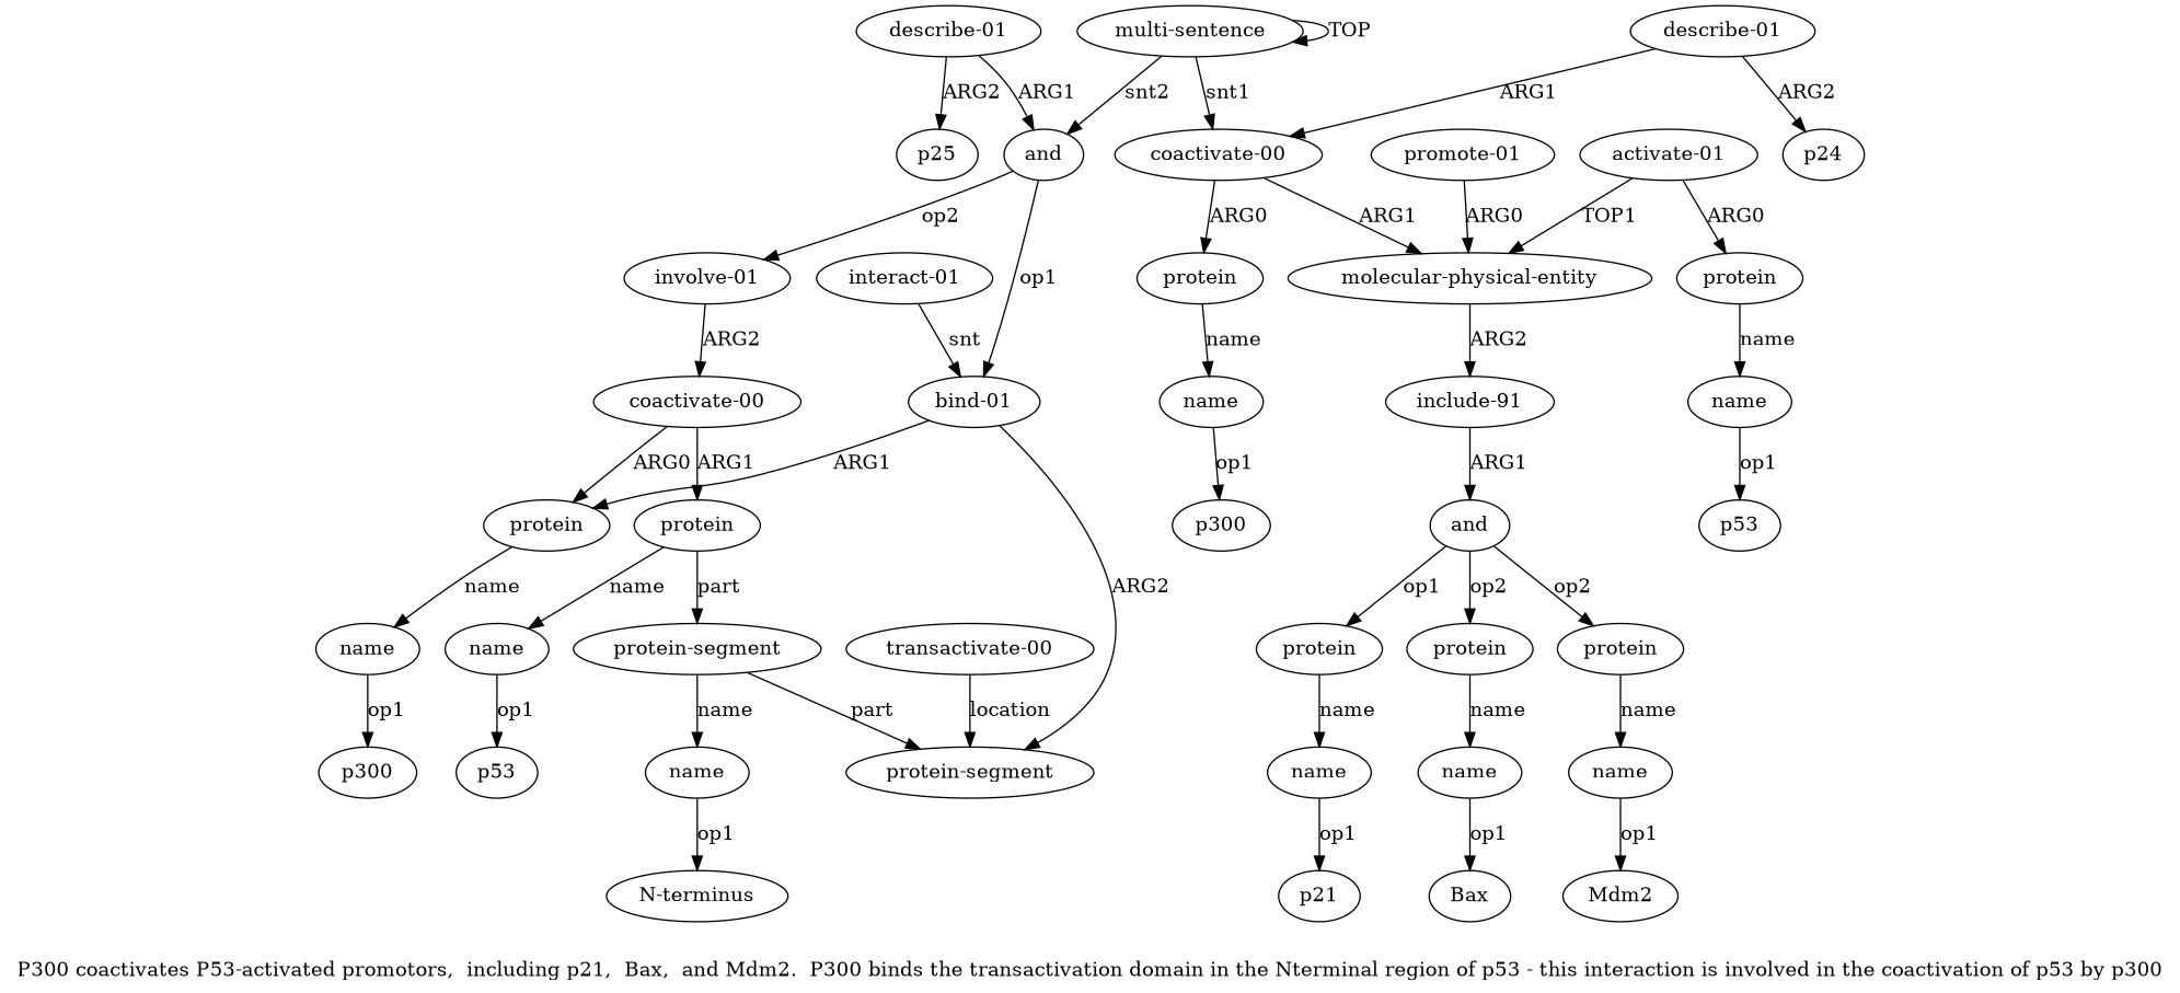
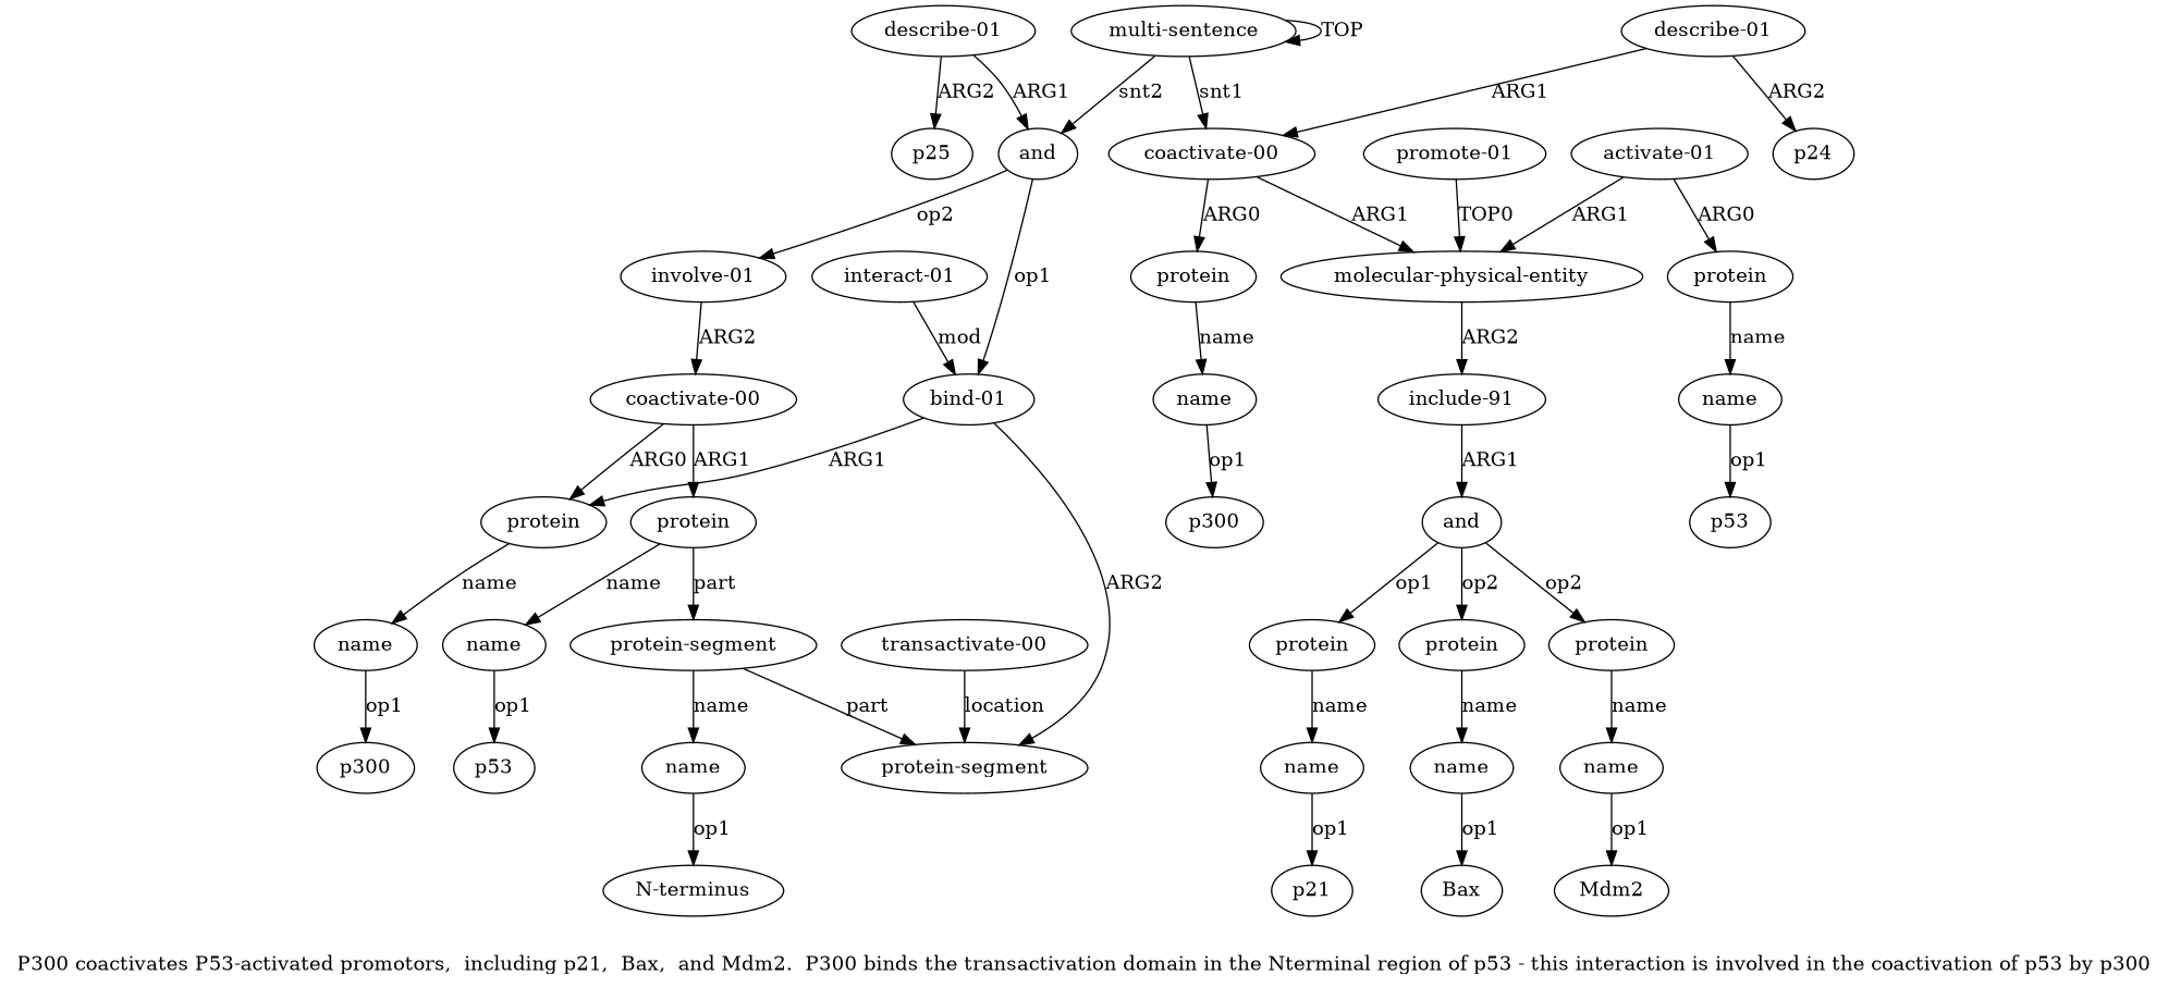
  digraph {
    label="P300 coactivates P53-activated promotors,  including p21,  Bax,  and Mdm2.  P300 binds the transactivation domain in the Nterminal region of p53 - this interaction is involved in the coactivation of p53 by p300"
    node [color=black gold_ind=-1 gold_label=name test_ind=-1 test_label=name]
    edge [color=black gold_label=op1 test_label=op1]
    n1 [gold_ind=20 gold_label="bind-01" label="bind-01" test_ind=20 test_label="bind-01"]
    n2 [gold_ind=21 gold_label=protein label=protein test_ind=21 test_label=protein]
    n3 [gold_ind=23 gold_label="protein-segment" label="protein-segment" test_ind=23 test_label="protein-segment"]
    n4 [gold_ind=22 label=name test_ind=22]
    n5 [gold_label=p300 label=p300 test_label=p300]
    n6 [gold_ind=24 gold_label="transactivate-00" label="transactivate-00" test_ind=24 test_label="transactivate-00"]
    n7 [gold_ind=25 gold_label="protein-segment" label="protein-segment" test_ind=25 test_label="protein-segment"]
    n8 [gold_ind=26 label=name test_ind=26]
    n9 [gold_label="N-terminus" label="N-terminus" test_label="N-terminus"]
    n10 [gold_ind=27 gold_label=protein label=protein test_ind=27 test_label=protein]
    n11 [gold_ind=28 label=name test_ind=28]
    n12 [gold_label=p53 label=p53 test_label=p53]
    n13 [gold_ind=29 gold_label="involve-01" label="involve-01" test_ind=29 test_label="involve-01"]
    n14 [gold_ind=31 gold_label="coactivate-00" label="coactivate-00" test_ind=31 test_label="coactivate-00"]
    n15 [gold_ind=30 gold_label="interact-01" label="interact-01" test_ind=30 test_label="interact-01"]
    n16 [gold_ind=33 gold_label=p25 label=p25 test_ind=33 test_label=p25]
    n17 [gold_label=p53 label=p53 test_label=p53]
    n18 [gold_label=Bax label=Bax test_label=Bax]
    n19 [gold_label=Mdm2 label=Mdm2 test_label=Mdm2]
    n20 [gold_label=p21 label=p21 test_label=p21]
    n21 [gold_ind=32 gold_label="describe-01" label="describe-01" test_ind=32 test_label="describe-01"]
    n22 [gold_ind=19 gold_label=and label=and test_ind=19 test_label=and]
    n23 [gold_ind=15 gold_label=protein label=protein test_ind=15 test_label=protein]
    n24 [gold_ind=16 label=name test_ind=16]
    n25 [gold_ind=14 label=name test_ind=14]
    n26 [gold_ind=17 gold_label="describe-01" label="describe-01" test_ind=17 test_label="describe-01"]
    n27 [gold_ind=18 gold_label=p24 label=p24 test_ind=18 test_label=p24]
    n28 [gold_ind=1 gold_label="coactivate-00" label="coactivate-00" test_ind=1 test_label="coactivate-00"]
    n29 [gold_ind=2 gold_label=protein label=protein test_ind=2 test_label=protein]
    n30 [gold_ind=4 gold_label="molecular-physical-entity" label="molecular-physical-entity" test_ind=4 test_label="molecular-physical-entity"]
    n31 [gold_ind=3 label=name test_ind=3]
    n32 [gold_ind=9 gold_label="include-91" label="include-91" test_ind=9 test_label="include-91"]
    n33 [gold_ind=11 gold_label=protein label=protein test_ind=11 test_label=protein]
    n34 [gold_ind=12 label=name test_ind=12]
    n35 [gold_ind=10 gold_label=and label=and test_ind=10 test_label=and]
    n36 [gold_ind=13 gold_label=protein label=protein test_ind=13 test_label=protein]
    n37 [gold_label=p300 label=p300 test_label=p300]
    n38 [gold_ind=0 gold_label="multi-sentence" label="multi-sentence" test_ind=0 test_label="multi-sentence"]
    n39 [gold_ind=5 gold_label="promote-01" label="promote-01" test_ind=5 test_label="promote-01"]
    n40 [gold_ind=7 gold_label=protein label=protein test_ind=7 test_label=protein]
    n41 [gold_ind=8 label=name test_ind=8]
    n42 [gold_ind=6 gold_label="activate-01" label="activate-01" test_ind=6 test_label="activate-01"]
    n1 -> n2 [gold_label=ARG1 label=ARG1 test_label=ARG1]
    n1 -> n3 [gold_label=ARG2 label=ARG2 test_label=ARG2]
    n2 -> n4 [gold_label=name label=name test_label=name]
    n4 -> n5 [label=op1]
    n6 -> n3 [gold_label=location label=location test_label=location]
    n7 -> n3 [gold_label=part label=part test_label=part]
    n7 -> n8 [gold_label=name label=name test_label=name]
    n8 -> n9 [label=op1]
    n10 -> n7 [gold_label=part label=part test_label=part]
    n10 -> n11 [gold_label=name label=name test_label=name]
    n11 -> n12 [label=op1]
    n13 -> n14 [gold_label=ARG2 label=ARG2 test_label=ARG2]
    n14 -> n2 [gold_label=ARG0 label=ARG0 test_label=ARG0]
    n14 -> n10 [gold_label=ARG1 label=ARG1 test_label=ARG1]
-   n15 -> n1 [gold_label=mod label=snt test_label=mod]
+   n15 -> n1 [gold_label=mod label=mod test_label=mod]
    n21 -> n16 [gold_label=ARG2 label=ARG2 test_label=ARG2]
    n21 -> n22 [gold_label=ARG1 label=ARG1 test_label=ARG1]
    n22 -> n1 [label=op1]
    n22 -> n13 [gold_label=op2 label=op2 test_label=op2]
    n23 -> n24 [gold_label=name label=name test_label=name]
    n24 -> n19 [label=op1]
    n25 -> n18 [label=op1]
    n26 -> n27 [gold_label=ARG2 label=ARG2 test_label=ARG2]
    n26 -> n28 [gold_label=ARG1 label=ARG1 test_label=ARG1]
    n28 -> n29 [gold_label=ARG0 label=ARG0 test_label=ARG0]
    n28 -> n30 [gold_label=ARG1 label=ARG1 test_label=ARG1]
    n29 -> n31 [gold_label=name label=name test_label=name]
    n30 -> n32 [gold_label=ARG2 label=ARG2 test_label=ARG2]
    n31 -> n37 [label=op1]
    n32 -> n35 [gold_label=ARG1 label=ARG1 test_label=ARG1]
    n33 -> n34 [gold_label=name label=name test_label=name]
    n34 -> n20 [label=op1]
    n35 -> n23 [gold_label=op2 label=op2 test_label=op2]
    n35 -> n33 [label=op1]
    n35 -> n36 [gold_label=op2 label=op2 test_label=op2]
    n36 -> n25 [gold_label=name label=name test_label=name]
    n38 -> n22 [gold_label=snt2 label=snt2 test_label=snt2]
    n38 -> n28 [gold_label=snt1 label=snt1 test_label=snt1]
    n38 -> n38 [gold_label=TOP label=TOP test_label=TOP]
-   n39 -> n30 [gold_label=ARG0 label=ARG0 test_label=ARG0]
+   n39 -> n30 [gold_label=ARG0 label=TOP0 test_label=ARG0]
    n40 -> n41 [gold_label=name label=name test_label=name]
    n41 -> n17 [label=op1]
-   n42 -> n30 [gold_label=ARG1 label=TOP1 test_label=ARG1]
+   n42 -> n30 [gold_label=ARG1 label=ARG1 test_label=ARG1]
    n42 -> n40 [gold_label=ARG0 label=ARG0 test_label=ARG0]
  }
